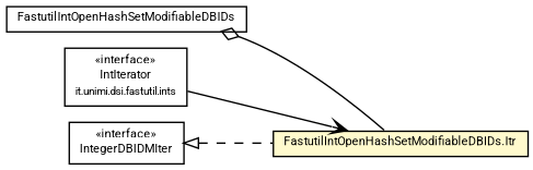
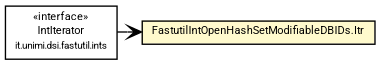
  digraph {
    nodesep=0.15
    rankdir=LR
    ranksep=0.25
    node [fontcolor=black fontname=Roboto fontsize=8 margin=0 shape=plaintext]
    edge [color=black dir=back fontname=Roboto fontsize=7 labelfontname=Roboto labelfontsize=7]
-   n1 [height=0 label=<<table title="de.lmu.ifi.dbs.elki.database.ids.integer.FastutilIntOpenHashSetModifiableDBIDs" border="0" cellborder="1" cellspacing="0" cellpadding="2" href="FastutilIntOpenHashSetModifiableDBIDs.html" target="_parent"> 		<tr><td><table border="0" cellspacing="0" cellpadding="1"> 		<tr><td align="center" balign="center"> <font face="Roboto">FastutilIntOpenHashSetModifiableDBIDs</font> </td></tr> 		</table></td></tr> 		</table>> width=0]
    n2 [height=0 label=<<table title="de.lmu.ifi.dbs.elki.database.ids.integer.FastutilIntOpenHashSetModifiableDBIDs.Itr" border="0" cellborder="1" cellspacing="0" cellpadding="2" bgcolor="lemonChiffon" href="FastutilIntOpenHashSetModifiableDBIDs.Itr.html" target="_parent"> 		<tr><td><table border="0" cellspacing="0" cellpadding="1"> 		<tr><td align="center" balign="center"> <font face="Roboto">FastutilIntOpenHashSetModifiableDBIDs.Itr</font> </td></tr> 		</table></td></tr> 		</table>> width=0]
    n3 [height=0 label=<<table title="it.unimi.dsi.fastutil.ints.IntIterator" border="0" cellborder="1" cellspacing="0" cellpadding="2" href="http://docs.oracle.com/javase/7/docs/api/it/unimi/dsi/fastutil/ints/IntIterator.html" target="_parent"> 		<tr><td><table border="0" cellspacing="0" cellpadding="1"> 		<tr><td align="center" balign="center"> &#171;interface&#187; </td></tr> 		<tr><td align="center" balign="center"> <font face="Roboto">IntIterator</font> </td></tr> 		<tr><td align="center" balign="center"> <font face="Roboto" point-size="7.0">it.unimi.dsi.fastutil.ints</font> </td></tr> 		</table></td></tr> 		</table>> width=0]
-   n4 [height=0 label=<<table title="de.lmu.ifi.dbs.elki.database.ids.integer.IntegerDBIDMIter" border="0" cellborder="1" cellspacing="0" cellpadding="2" href="IntegerDBIDMIter.html" target="_parent"> 		<tr><td><table border="0" cellspacing="0" cellpadding="1"> 		<tr><td align="center" balign="center"> &#171;interface&#187; </td></tr> 		<tr><td align="center" balign="center"> <font face="Roboto">IntegerDBIDMIter</font> </td></tr> 		</table></td></tr> 		</table>> width=0]
-   n1 -> n2 [arrowhead=none arrowtail=ediamond weight=4]
    n3 -> n2 [arrowhead=open weight=1 dir=""]
-   n4 -> n2 [arrowtail=empty style=dashed weight=9]
  }
